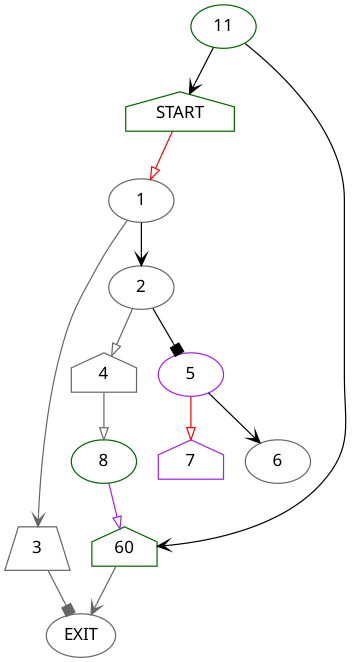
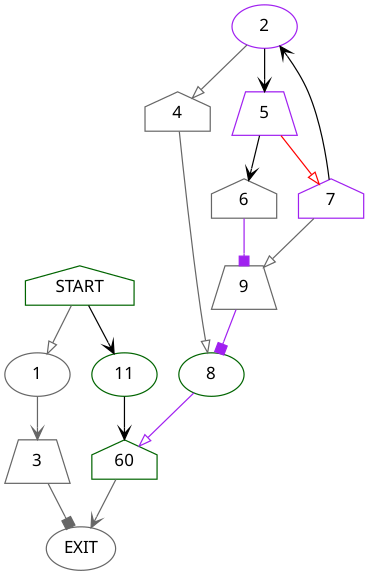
  digraph {
    fontname="Noto Sans"
    node [color=gray40 fontname="Noto Sans" shape=ellipse]
    edge [arrowhead=vee color=gray40 fontname="Noto Sans"]
    n1 [color=darkgreen label=START shape=house]
    1
    11 [color=darkgreen]
-   2
+   2 [color=purple]
    3 [shape=trapezium]
    n6 [color=darkgreen label=60 shape=house]
    n7 [label=EXIT]
    4 [shape=house]
-   5 [color=purple]
+   5 [color=purple shape=trapezium]
    8 [color=darkgreen]
-   6
+   6 [shape=house]
    7 [color=purple shape=house]
-   n1 -> 1 [arrowhead=onormal color=red]
-   11 -> n1 [color=black]
-   1 -> 2 [color=black]
+   9 [shape=trapezium]
+   n1 -> 1 [arrowhead=onormal]
+   n1 -> 11 [color=black]
+   7 -> 2 [color=black]
    1 -> 3
    11 -> n6 [color=black]
    2 -> 4 [arrowhead=onormal]
-   2 -> 5 [arrowhead=box color=black]
+   2 -> 5 [color=black]
    3 -> n7 [arrowhead=box]
    n6 -> n7
    4 -> 8 [arrowhead=onormal]
    5 -> 6 [color=black]
    5 -> 7 [arrowhead=onormal color=red]
    8 -> n6 [arrowhead=onormal color=purple]
+   6 -> 9 [arrowhead=box color=purple]
+   7 -> 9 [arrowhead=onormal]
+   9 -> 8 [arrowhead=box color=purple]
  }
